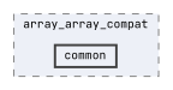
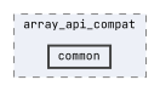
  digraph {
    compound=true
    fontname="JetBrains Mono"
    n1 [color=grey25 fillcolor="#edf0f7" fontname="JetBrains Mono" fontsize=10 height=0.2 label=common shape=box style="filled,bold" width=0.4]
    subgraph cluster_1 {
      bgcolor="#edf0f7"
      fontsize=10
-     label=array_array_compat
+     label=array_api_compat
      pencolor=grey50
      style="filled,dashed"
      n1
    }
  }
